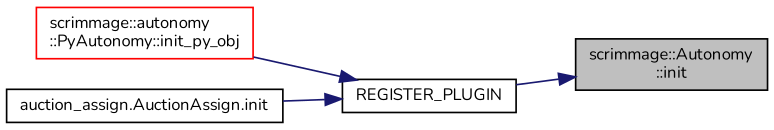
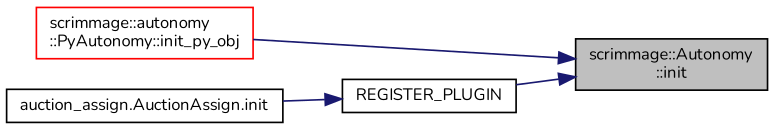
  digraph {
    fontname=Nunito
    rankdir=RL
    node [color=black fillcolor=white fontname=Nunito fontsize=10 shape=record style=filled]
    edge [color=midnightblue dir=back fontname=Nunito fontsize=10 labelfontname=Helvetica labelfontsize=10 style=solid]
    n1 [fillcolor=grey75 fontcolor=black height=0.2 label="scrimmage::Autonomy\l::init" width=0.4]
    n2 [color=red height=0.2 label="scrimmage::autonomy\l::PyAutonomy::init_py_obj" width=0.4]
    n3 [height=0.2 label=REGISTER_PLUGIN width=0.4]
    n4 [height=0.2 label="auction_assign.AuctionAssign.init" width=0.4]
-   n3 -> n2
+   n1 -> n2
    n1 -> n3
    n3 -> n4
  }
